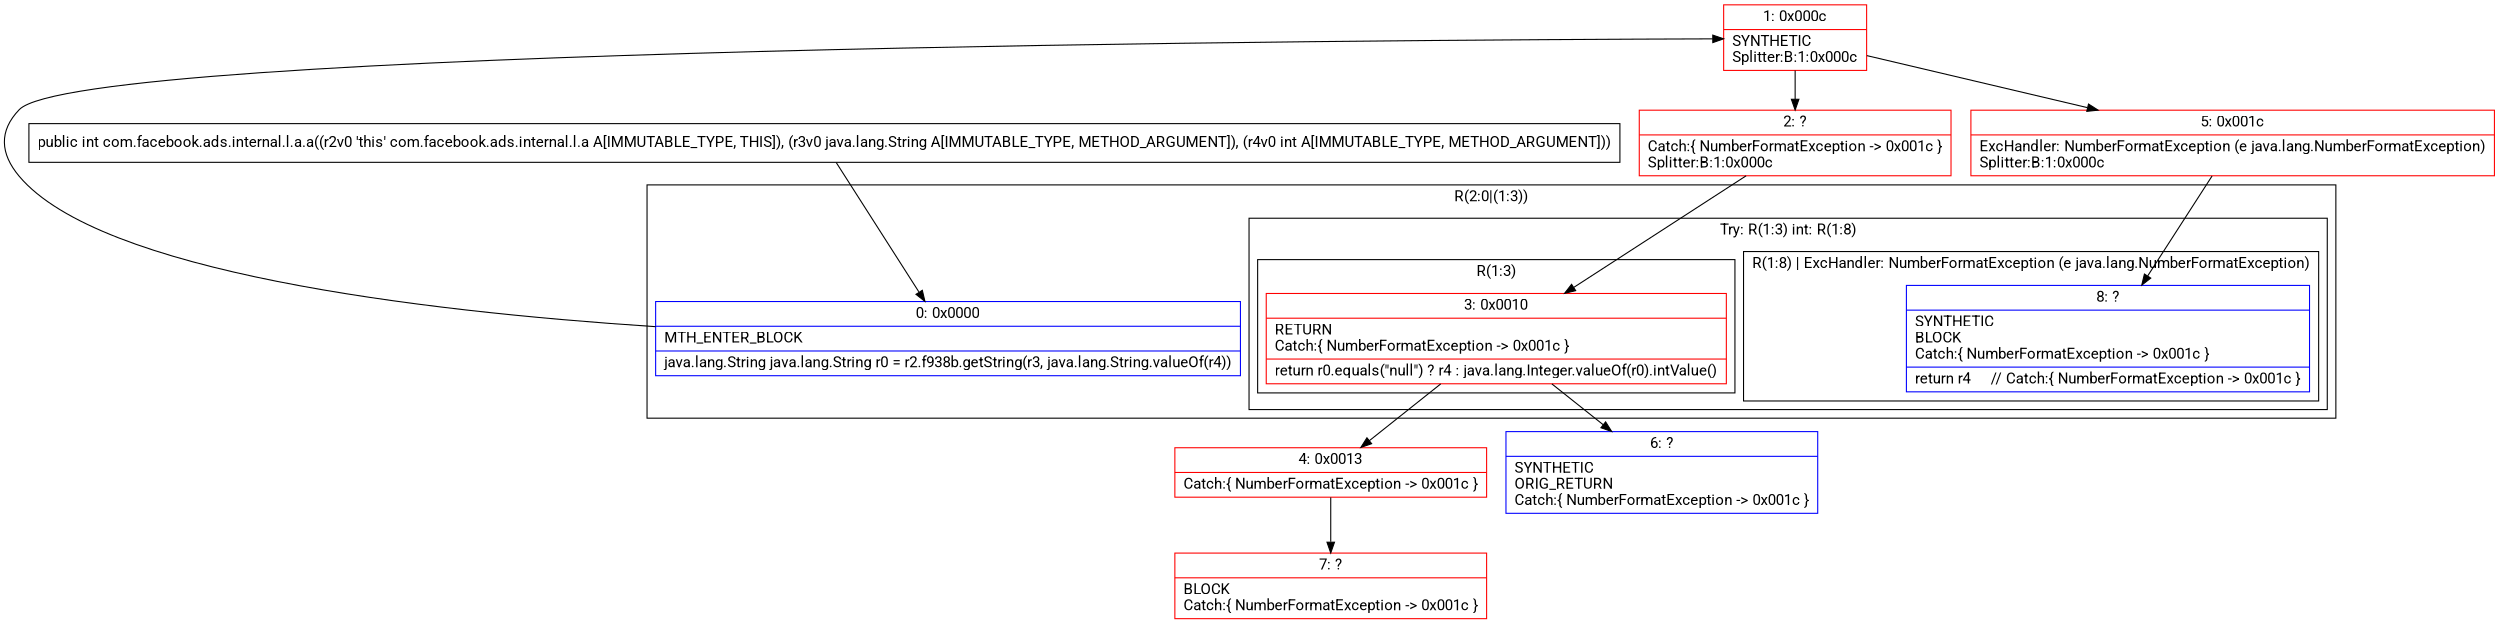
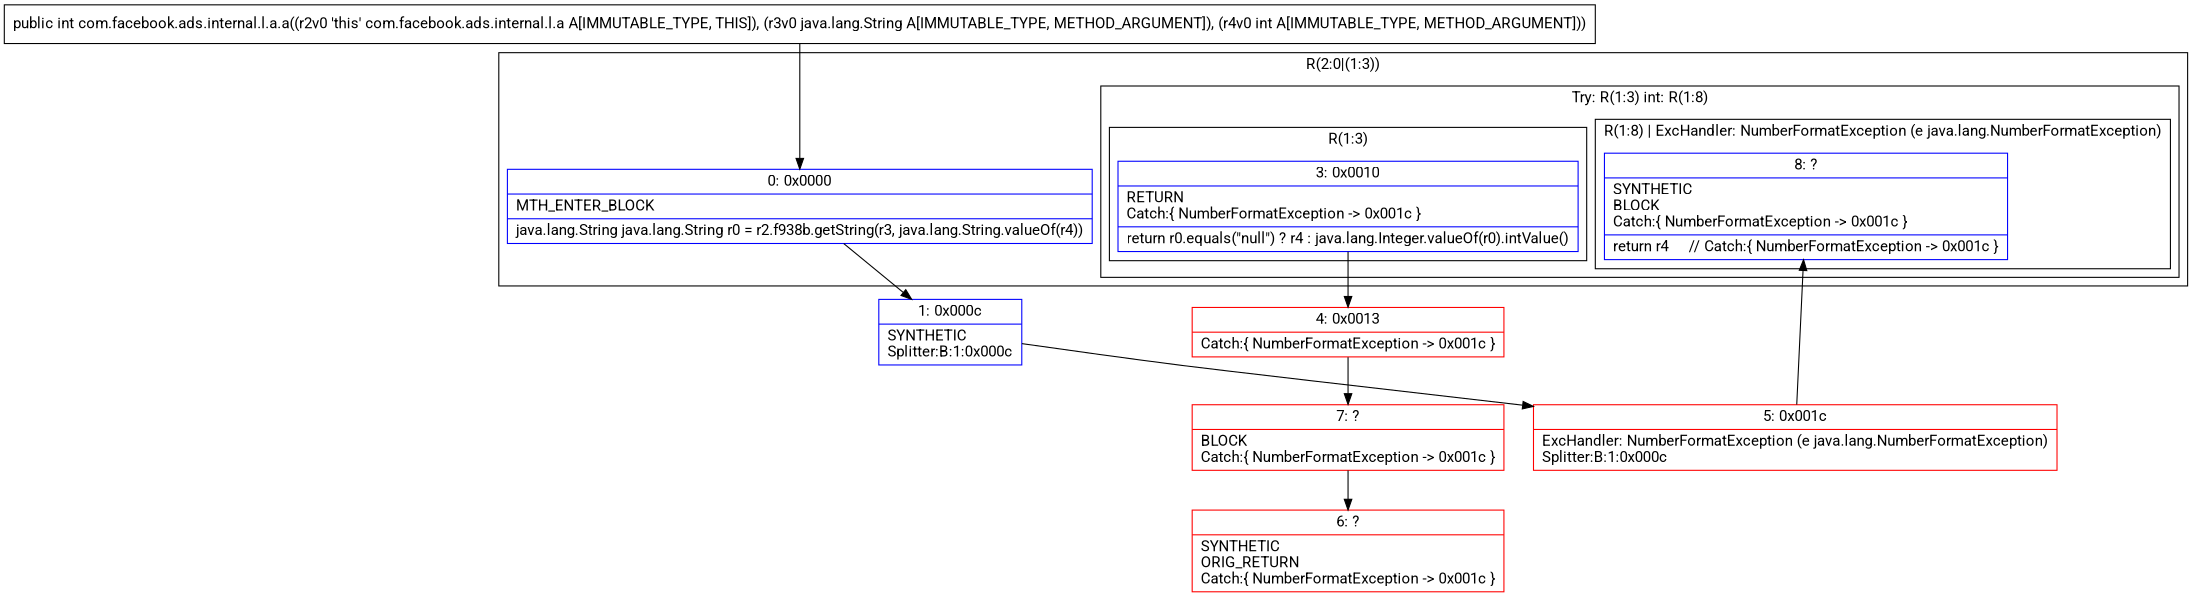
  digraph {
    fontname=Roboto
    node [color=red fontname=Roboto shape=record]
    edge [fontname=Roboto]
-   n1 [label="{3\:\ 0x0010|RETURN\lCatch:\{ NumberFormatException \-\> 0x001c \}\l|return r0.equals(\"null\") ? r4 : java.lang.Integer.valueOf(r0).intValue()\l}"]
+   n1 [color=blue label="{3\:\ 0x0010|RETURN\lCatch:\{ NumberFormatException \-\> 0x001c \}\l|return r0.equals(\"null\") ? r4 : java.lang.Integer.valueOf(r0).intValue()\l}"]
    n2 [color=blue label="{8\:\ ?|SYNTHETIC\lBLOCK\lCatch:\{ NumberFormatException \-\> 0x001c \}\l|return r4     \/\/ Catch:\{ NumberFormatException \-\> 0x001c \}\l}"]
    n3 [color=blue label="{0\:\ 0x0000|MTH_ENTER_BLOCK\l|java.lang.String java.lang.String r0 = r2.f938b.getString(r3, java.lang.String.valueOf(r4))\l}"]
    n4 [label="{4\:\ 0x0013|Catch:\{ NumberFormatException \-\> 0x001c \}\l}"]
-   n5 [color=blue label="{6\:\ ?|SYNTHETIC\lORIG_RETURN\lCatch:\{ NumberFormatException \-\> 0x001c \}\l}"]
-   n6 [label="{1\:\ 0x000c|SYNTHETIC\lSplitter:B:1:0x000c\l}"]
-   n7 [label="{2\:\ ?|Catch:\{ NumberFormatException \-\> 0x001c \}\lSplitter:B:1:0x000c\l}"]
+   n5 [label="{6\:\ ?|SYNTHETIC\lORIG_RETURN\lCatch:\{ NumberFormatException \-\> 0x001c \}\l}"]
+   n6 [color=blue label="{1\:\ 0x000c|SYNTHETIC\lSplitter:B:1:0x000c\l}"]
    n8 [label="{5\:\ 0x001c|ExcHandler: NumberFormatException (e java.lang.NumberFormatException)\lSplitter:B:1:0x000c\l}"]
    n9 [label="{7\:\ ?|BLOCK\lCatch:\{ NumberFormatException \-\> 0x001c \}\l}"]
    n10 [label="{public int com.facebook.ads.internal.l.a.a((r2v0 'this' com.facebook.ads.internal.l.a A[IMMUTABLE_TYPE, THIS]), (r3v0 java.lang.String A[IMMUTABLE_TYPE, METHOD_ARGUMENT]), (r4v0 int A[IMMUTABLE_TYPE, METHOD_ARGUMENT])) }" color=""]
    subgraph cluster_1 {
      label="R(2:0|(1:3))"
      n3
      subgraph cluster_2 {
        label="Try: R(1:3) int: R(1:8)"
        subgraph cluster_3 {
          label="R(1:3)"
          n1
        }
        subgraph cluster_4 {
          label="R(1:8) | ExcHandler: NumberFormatException (e java.lang.NumberFormatException)\l"
          n2
        }
      }
    }
    subgraph cluster_5 {
      label="R(1:8) | ExcHandler: NumberFormatException (e java.lang.NumberFormatException)\l"
    }
    n1 -> n4
-   n1 -> n5
+   n9 -> n5
    n3 -> n6
    n4 -> n9
-   n6 -> n7
    n6 -> n8
-   n7 -> n1
    n8 -> n2
    n10 -> n3
  }
